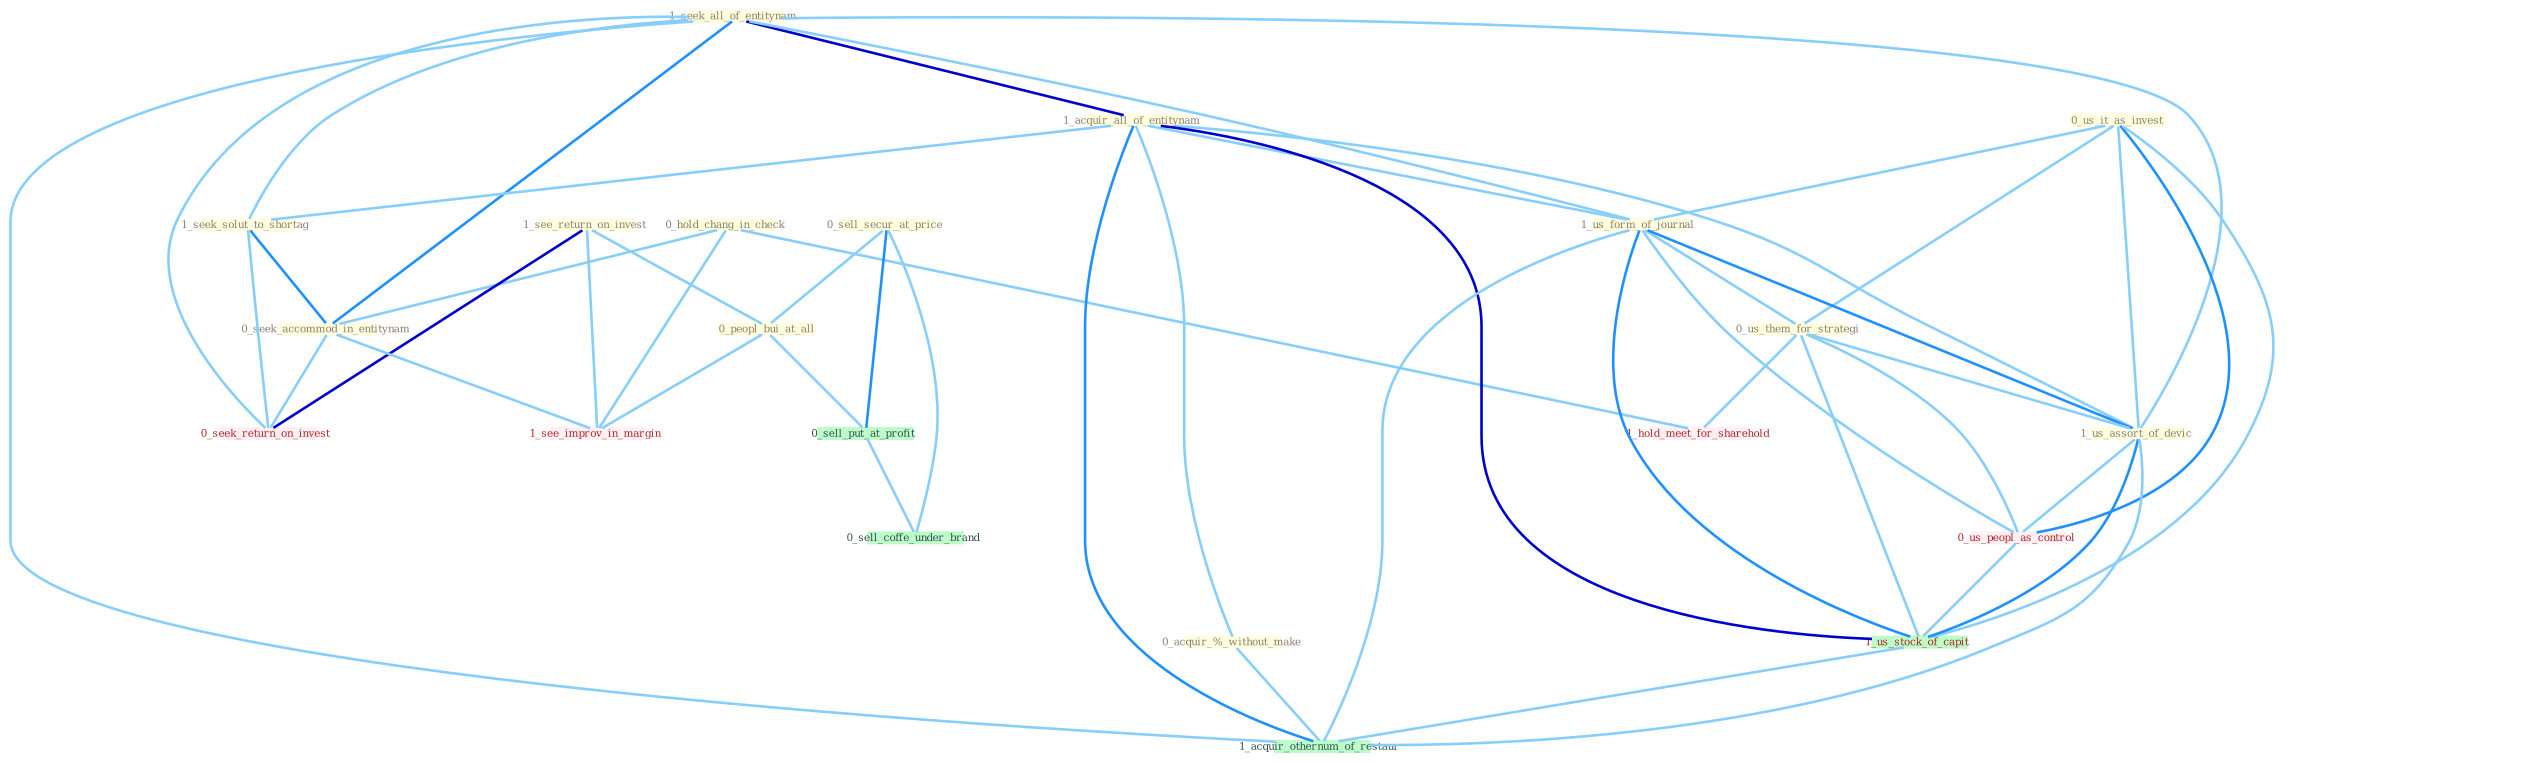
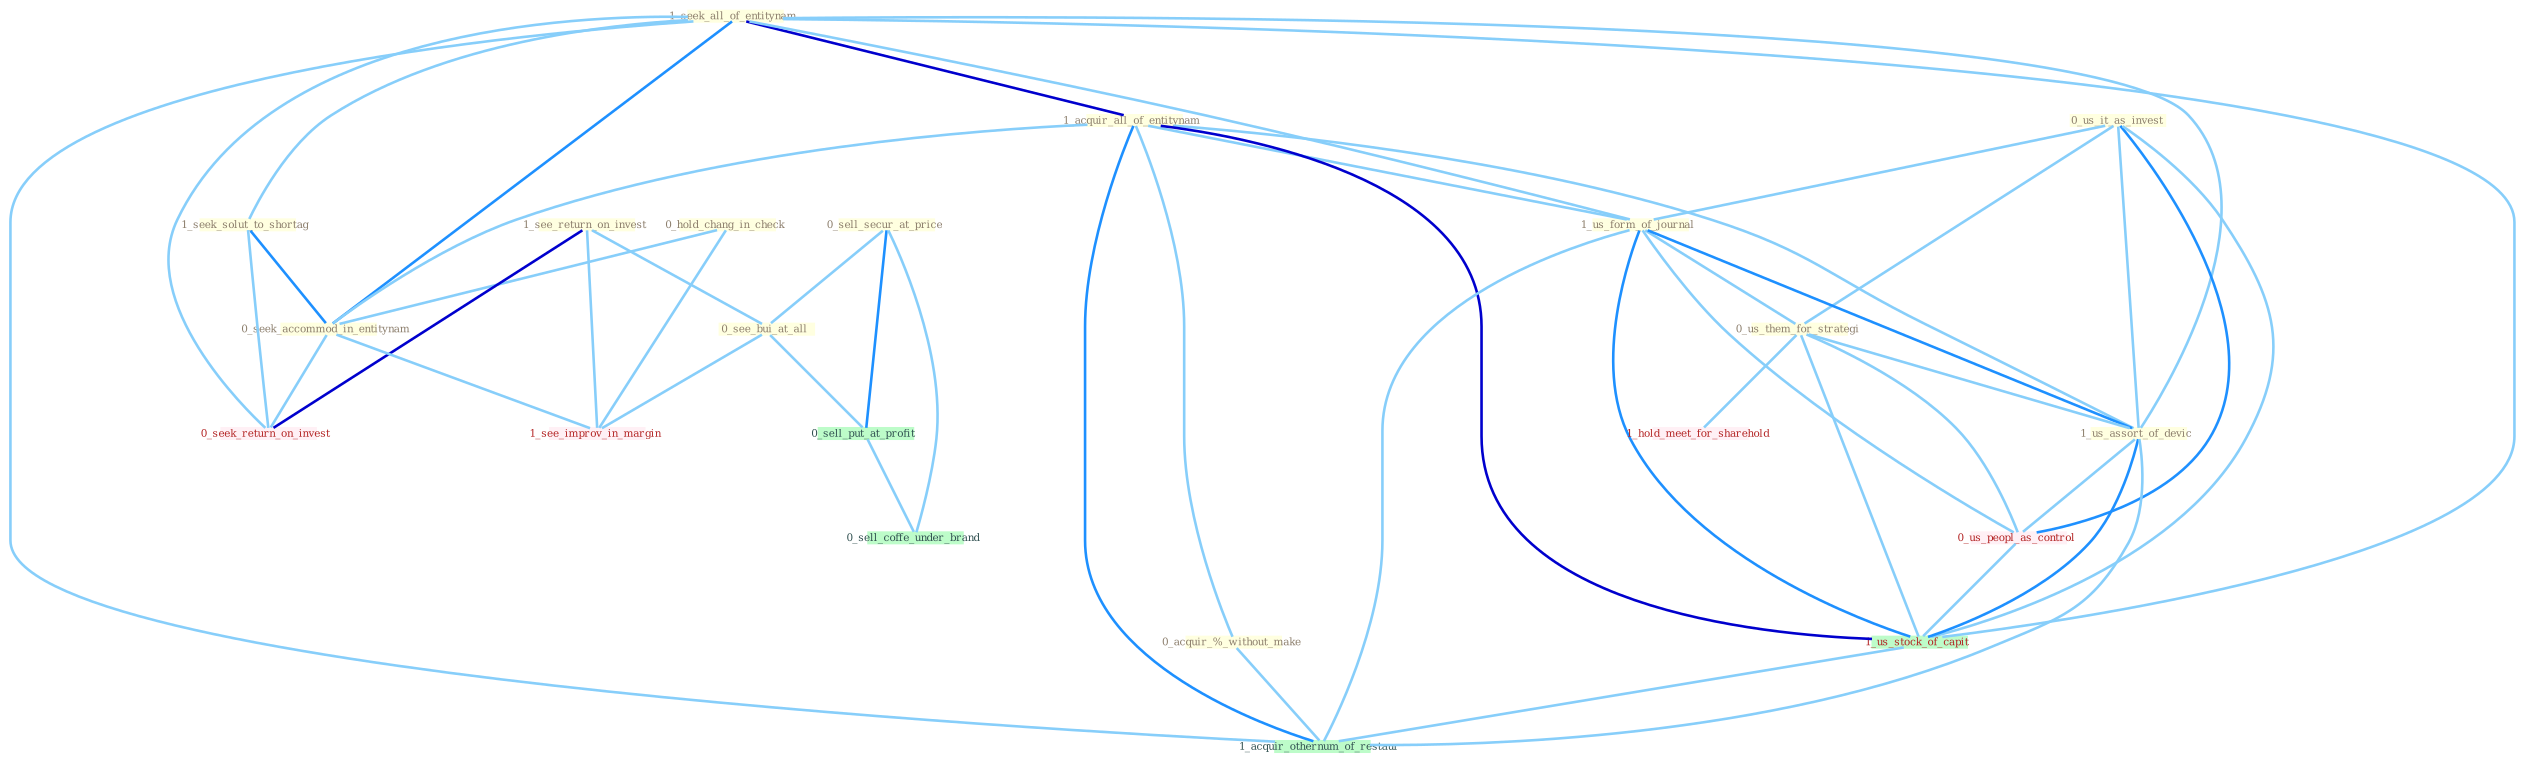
  graph {
    node [color="#ffffe0" fixedsize=true fontcolor="#8b7d6b" fontsize=4 shape=polygon style=filled]
    edge [color="#87cefa" w=1]
    "0_hold_chang_in_check " [height=.06 width=.5]
    "0_sell_secur_at_price " [height=.06 width=.5]
    "1_see_return_on_invest " [height=.06 width=.5]
-   "0_see_bui_at_all " [height=.06 width=.5 label="0_peopl_bui_at_all"]
+   "0_see_bui_at_all " [height=.06 width=.5]
    "1_seek_all_of_entitynam " [height=.06 width=.5]
    "1_acquir_all_of_entitynam " [height=.06 width=.5]
    "1_seek_solut_to_shortag " [height=.06 width=.5]
    n8 [height=.06 label="0_us_it_as_invest" width=.5]
    "1_us_form_of_journal " [height=.06 width=.5]
    "0_acquir_%_without_make " [height=.06 width=.5]
    "0_us_them_for_strategi " [height=.06 width=.5]
    "1_us_assort_of_devic " [height=.06 width=.5]
    "0_seek_accommod_in_entitynam " [height=.06 width=.5]
    "0_us_peopl_as_control " [color="#fff0f5" fontcolor="#b22222" height=.06 width=.5]
    "0_seek_return_on_invest " [color="#fff0f5" fontcolor="#b22222" height=.06 width=.5]
    "1_see_improv_in_margin " [color="#fff0f5" fontcolor="#b22222" height=.06 width=.5]
    "1_hold_meet_for_sharehold " [color="#fff0f5" fontcolor="#b22222" height=.06 width=.5]
    "0_sell_put_at_profit " [color="#BDFCC9" fontcolor="#2f4f4f" height=.06 width=.5]
    "0_sell_coffe_under_brand " [color="#BDFCC9" fontcolor="#2f4f4f" height=.06 width=.5]
    "1_us_stock_of_capit " [color="#BDFCC9" fontcolor="#b22222" height=.06 width=.5]
    "1_acquir_othernum_of_restaur " [color="#BDFCC9" fontcolor="#2f4f4f" height=.06 width=.5]
    subgraph sub_1 {
      "0_hold_chang_in_check "
      "0_sell_secur_at_price "
      "1_see_return_on_invest "
      "0_see_bui_at_all "
      "1_seek_all_of_entitynam "
      "1_acquir_all_of_entitynam "
      "1_seek_solut_to_shortag "
      n8
      "1_us_form_of_journal "
      "0_acquir_%_without_make "
      "0_us_them_for_strategi "
      "1_us_assort_of_devic "
      "0_seek_accommod_in_entitynam "
    }
    subgraph sub_2 {
      "0_us_peopl_as_control "
      "0_seek_return_on_invest "
      "1_see_improv_in_margin "
      "1_hold_meet_for_sharehold "
    }
    "0_hold_chang_in_check " -- "0_seek_accommod_in_entitynam "
    "0_hold_chang_in_check " -- "1_see_improv_in_margin "
-   "0_hold_chang_in_check " -- "1_hold_meet_for_sharehold "
    "0_sell_secur_at_price " -- "0_see_bui_at_all "
    "0_sell_secur_at_price " -- "0_sell_put_at_profit " [color="#1e90ff" w=2]
    "0_sell_secur_at_price " -- "0_sell_coffe_under_brand "
    "1_see_return_on_invest " -- "0_see_bui_at_all "
    "1_see_return_on_invest " -- "0_seek_return_on_invest " [color="#0000cd" w=3]
    "1_see_return_on_invest " -- "1_see_improv_in_margin "
    "0_see_bui_at_all " -- "1_see_improv_in_margin "
    "0_see_bui_at_all " -- "0_sell_put_at_profit "
    "1_seek_all_of_entitynam " -- "1_acquir_all_of_entitynam " [color="#0000cd" w=3]
    "1_seek_all_of_entitynam " -- "1_seek_solut_to_shortag "
    "1_seek_all_of_entitynam " -- "1_us_form_of_journal "
    "1_seek_all_of_entitynam " -- "1_us_assort_of_devic "
    "1_seek_all_of_entitynam " -- "0_seek_accommod_in_entitynam " [color="#1e90ff" w=2]
    "1_seek_all_of_entitynam " -- "0_seek_return_on_invest "
+   "1_seek_all_of_entitynam " -- "1_us_stock_of_capit "
    "1_seek_all_of_entitynam " -- "1_acquir_othernum_of_restaur "
    "1_acquir_all_of_entitynam " -- "1_us_form_of_journal "
    "1_acquir_all_of_entitynam " -- "0_acquir_%_without_make "
    "1_acquir_all_of_entitynam " -- "1_us_assort_of_devic "
-   "1_acquir_all_of_entitynam " -- "1_seek_solut_to_shortag "
+   "1_acquir_all_of_entitynam " -- "0_seek_accommod_in_entitynam "
    "1_acquir_all_of_entitynam " -- "1_us_stock_of_capit " [color="#0000cd"]
    "1_acquir_all_of_entitynam " -- "1_acquir_othernum_of_restaur " [color="#1e90ff" w=2]
    "1_seek_solut_to_shortag " -- "0_seek_accommod_in_entitynam " [color="#1e90ff"]
    "1_seek_solut_to_shortag " -- "0_seek_return_on_invest "
    n8 -- "1_us_form_of_journal "
    n8 -- "0_us_them_for_strategi "
    n8 -- "1_us_assort_of_devic "
    n8 -- "0_us_peopl_as_control " [color="#1e90ff" w=2]
    n8 -- "1_us_stock_of_capit "
    "1_us_form_of_journal " -- "0_us_them_for_strategi "
    "1_us_form_of_journal " -- "1_us_assort_of_devic " [color="#1e90ff" w=2]
    "1_us_form_of_journal " -- "0_us_peopl_as_control "
    "1_us_form_of_journal " -- "1_us_stock_of_capit " [color="#1e90ff" w=2]
    "1_us_form_of_journal " -- "1_acquir_othernum_of_restaur "
    "0_acquir_%_without_make " -- "1_acquir_othernum_of_restaur "
    "0_us_them_for_strategi " -- "1_us_assort_of_devic "
    "0_us_them_for_strategi " -- "0_us_peopl_as_control "
    "0_us_them_for_strategi " -- "1_hold_meet_for_sharehold "
    "0_us_them_for_strategi " -- "1_us_stock_of_capit "
    "1_us_assort_of_devic " -- "0_us_peopl_as_control "
    "1_us_assort_of_devic " -- "1_us_stock_of_capit " [color="#1e90ff" w=2]
    "1_us_assort_of_devic " -- "1_acquir_othernum_of_restaur "
    "0_seek_accommod_in_entitynam " -- "0_seek_return_on_invest "
    "0_seek_accommod_in_entitynam " -- "1_see_improv_in_margin "
    "0_us_peopl_as_control " -- "1_us_stock_of_capit "
    "0_sell_put_at_profit " -- "0_sell_coffe_under_brand "
    "1_us_stock_of_capit " -- "1_acquir_othernum_of_restaur "
  }
